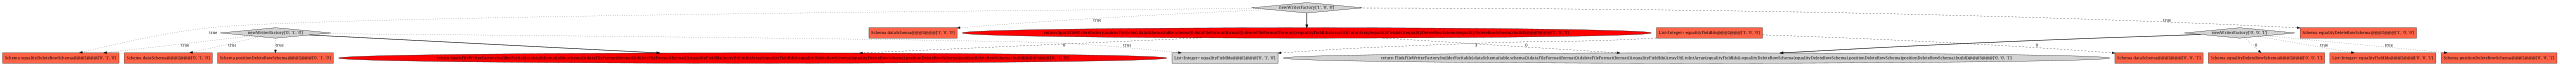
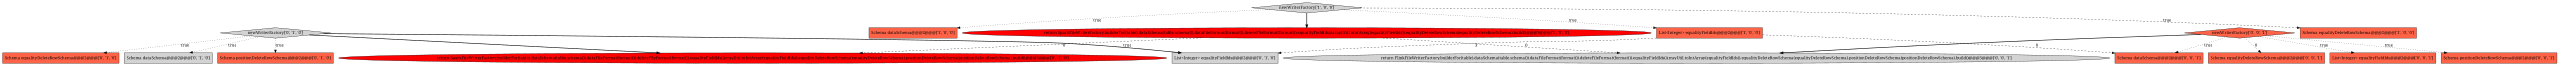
  digraph {
    fontname="Noto Serif"
    node [fillcolor=tomato fontname="Noto Serif" shape=box style=filled]
    edge [fontname="Noto Serif" style=dotted]
    n1 [label="Schema equalityDeleteRowSchema@@@2@@@['0', '1', '0']"]
-   n2 [fillcolor=lightgray label="newWriterFactory['0', '0', '1']" shape=diamond]
+   n2 [label="newWriterFactory['0', '0', '1']" shape=diamond]
    n3 [label="Schema equalityDeleteRowSchema@@@2@@@['0', '0', '1']"]
    n4 [label="List<Integer> equalityFieldIds@@@2@@@['0', '0', '1']"]
    n5 [label="Schema positionDeleteRowSchema@@@2@@@['0', '0', '1']"]
    n6 [label="Schema dataSchema@@@2@@@['0', '0', '1']"]
    n7 [fillcolor=lightgray label="return FlinkFileWriterFactory.builderFor(table).dataSchema(table.schema()).dataFileFormat(format()).deleteFileFormat(format()).equalityFieldIds(ArrayUtil.toIntArray(equalityFieldIds)).equalityDeleteRowSchema(equalityDeleteRowSchema).positionDeleteRowSchema(positionDeleteRowSchema).build()@@@3@@@['0', '0', '1']" shape=ellipse]
    n8 [fillcolor=lightgray label="newWriterFactory['1', '0', '0']" shape=diamond]
    n9 [label="Schema dataSchema@@@2@@@['1', '0', '0']"]
    n10 [fillcolor=red label="return SparkFileWriterFactory.builderFor(table).dataSchema(table.schema()).dataFileFormat(format()).deleteFileFormat(format()).equalityFieldIds(ArrayUtil.toIntArray(equalityFieldIds)).equalityDeleteRowSchema(equalityDeleteRowSchema).build()@@@3@@@['1', '0', '0']" shape=ellipse]
    n11 [label="Schema equalityDeleteRowSchema@@@2@@@['1', '0', '0']"]
    n12 [label="List<Integer> equalityFieldIds@@@2@@@['1', '0', '0']"]
    n13 [fillcolor=red label="return SparkFileWriterFactory.builderFor(table).dataSchema(table.schema()).dataFileFormat(format()).deleteFileFormat(format()).equalityFieldIds(ArrayUtil.toIntArray(equalityFieldIds)).equalityDeleteRowSchema(equalityDeleteRowSchema).positionDeleteRowSchema(positionDeleteRowSchema).build()@@@3@@@['0', '1', '0']" shape=ellipse]
    n14 [fillcolor=lightgray label="List<Integer> equalityFieldIds@@@2@@@['0', '1', '0']"]
    n15 [fillcolor=lightgray label="newWriterFactory['0', '1', '0']" shape=diamond]
-   n16 [label="Schema dataSchema@@@2@@@['0', '1', '0']"]
+   n16 [fillcolor=lightgray label="Schema dataSchema@@@2@@@['0', '1', '0']"]
    n17 [label="Schema positionDeleteRowSchema@@@2@@@['0', '1', '0']"]
    n2 -> n3 [label=0]
    n2 -> n4 [label=true]
    n2 -> n5 [label=true]
+   n2 -> n6 [label=true]
    n2 -> n7 [style=bold]
    n8 -> n9 [label=true]
    n8 -> n10 [style=bold]
    n8 -> n11 [label=true style=dashed]
-   n8 -> n1 [label=true]
+   n8 -> n12 [label=true]
    n10 -> n7 [label=0 style=dashed]
    n10 -> n13 [label=0 style=dashed]
    n12 -> n6 [label=0 style=dashed]
    n12 -> n14 [label=3 style=dashed]
    n15 -> n1 [label=true]
    n15 -> n13 [style=bold]
-   n15 -> n14 [label=true]
+   n15 -> n14 [label=true style=bold]
    n15 -> n16 [label=true]
    n15 -> n17 [label=true]
  }
